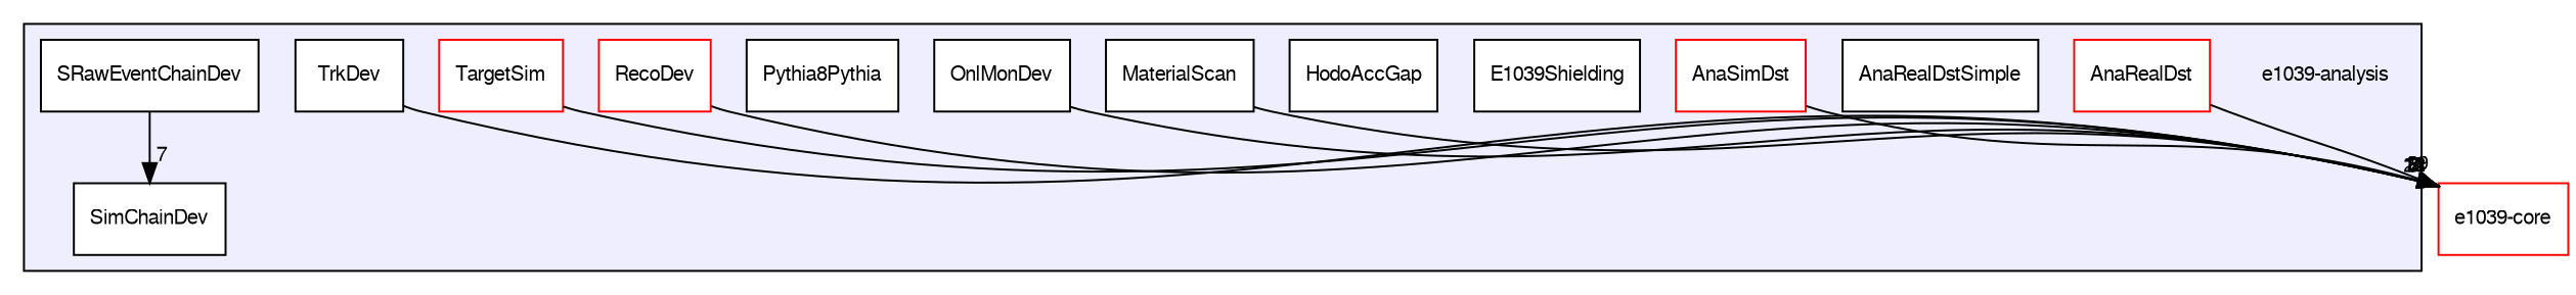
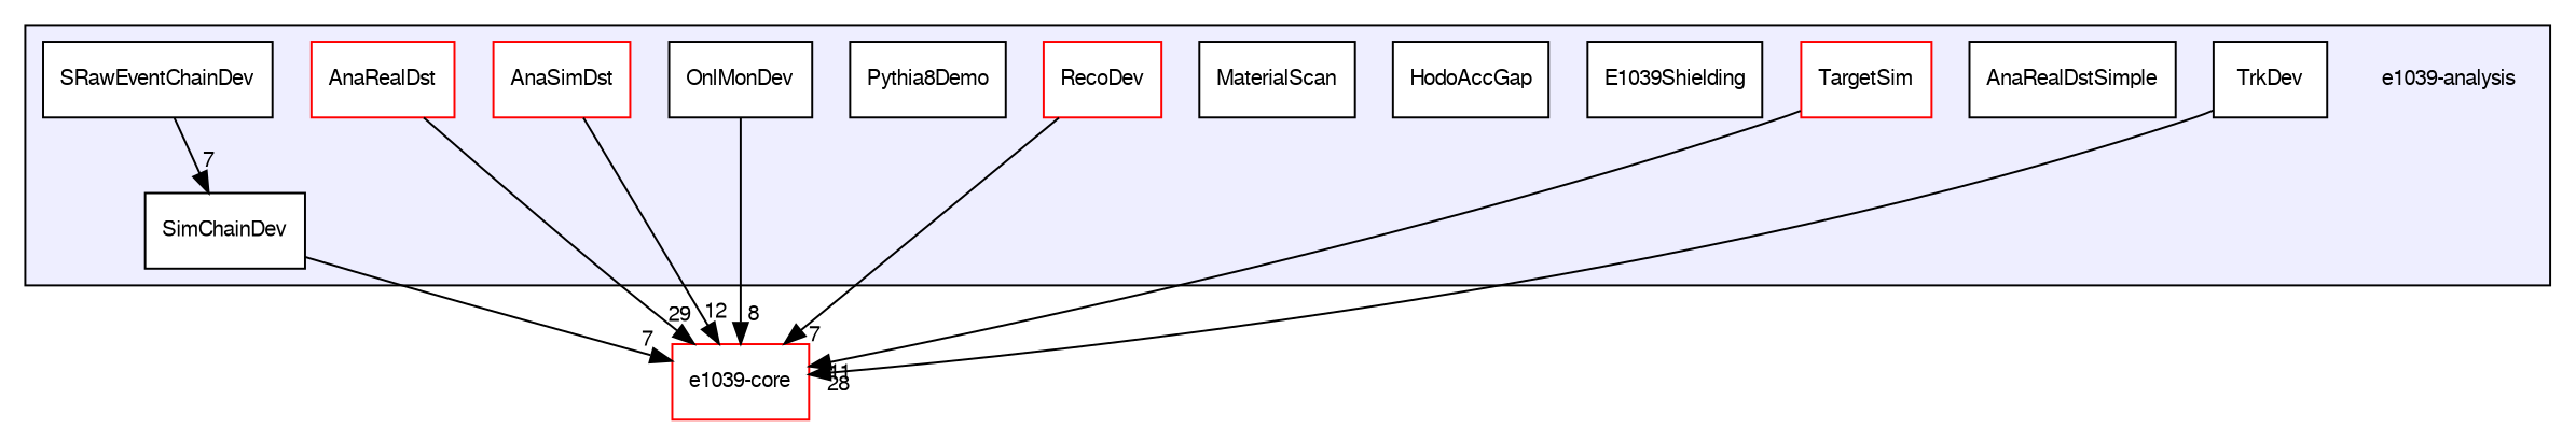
  digraph {
    compound=true
    node [fontname=FreeSans fontsize=10 shape=box color=black fillcolor=white style=filled]
    edge [headlabel=7 labeldistance=1.5 labelfontname=FreeSans labelfontsize=10]
    n1 [label="e1039-analysis" shape=plaintext color="" fillcolor="" style=""]
    n2 [color=red label=AnaRealDst]
    n3 [label=AnaRealDstSimple]
    n4 [color=red label=AnaSimDst]
    n5 [label=E1039Shielding]
    n6 [label=HodoAccGap]
    n7 [label=MaterialScan]
    n8 [label=OnlMonDev]
-   n9 [label=Pythia8Pythia]
+   n9 [label=Pythia8Demo]
    n10 [color=red label=RecoDev]
    n11 [label=SimChainDev]
    n12 [label=SRawEventChainDev]
    n13 [color=red label=TargetSim]
    n14 [label=TrkDev]
    n15 [color=red label="e1039-core" fillcolor="" style=""]
    subgraph cluster_1 {
      bgcolor="#eeeeff"
      pencolor=black
      n1
      n2
      n3
      n4
      n5
      n6
      n7
      n8
      n9
      n10
      n11
      n12
      n13
      n14
    }
    n2 -> n15 [headlabel=29]
    n4 -> n15 [headlabel=12]
    n8 -> n15 [headlabel=8]
    n10 -> n15
-   n7 -> n15
+   n11 -> n15
    n12 -> n11
    n13 -> n15 [headlabel=11]
    n14 -> n15 [headlabel=28]
  }
